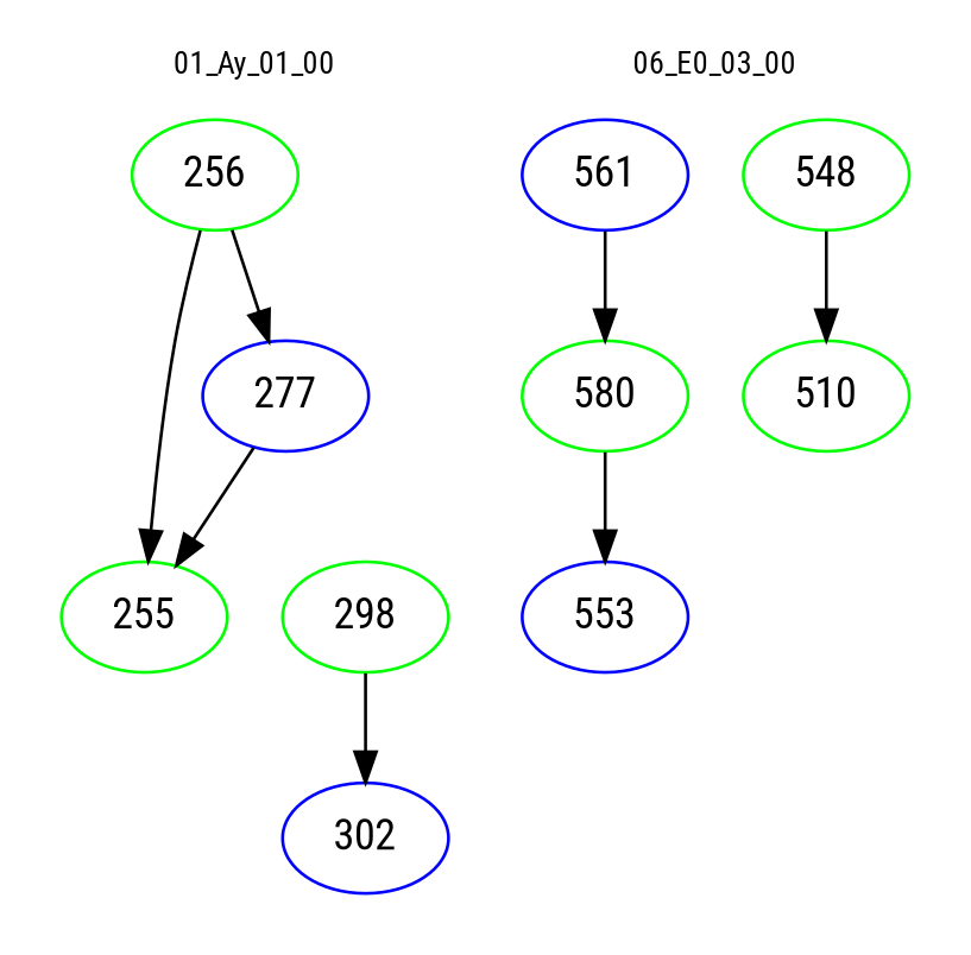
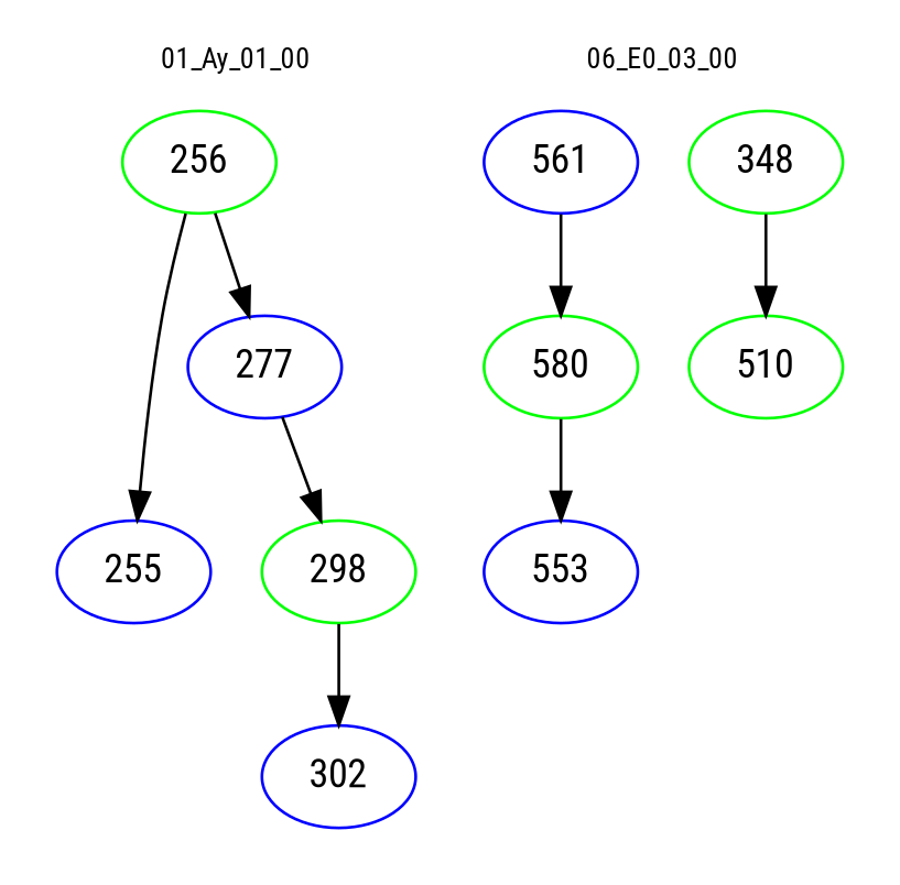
  digraph {
    fontname="Roboto Condensed"
    node [color=green fontname="Roboto Condensed"]
    edge [color=black fontname="Roboto Condensed"]
    n1 [label=256]
-   n2 [label=255]
+   n2 [color=blue label=255]
    n3 [color=blue label=277]
    n4 [label=298]
    n5 [color=blue label=302]
-   n6 [label=548]
+   n6 [label=348]
    n7 [label=510]
    n8 [color=blue label=561]
    n9 [label=580]
    n10 [color=blue label=553]
    subgraph cluster_1 {
      color=white
      fontsize=10
      label="01_Ay_01_00"
      n1
      n2
      n3
      n4
      n5
    }
    subgraph cluster_2 {
      color=white
      fontsize=10
      label="06_E0_03_00"
      n6
      n7
      n8
      n9
      n10
    }
    n1 -> n2
    n1 -> n3
-   n3 -> n2
+   n3 -> n4
    n4 -> n5
    n6 -> n7
    n8 -> n9
    n9 -> n10
  }
